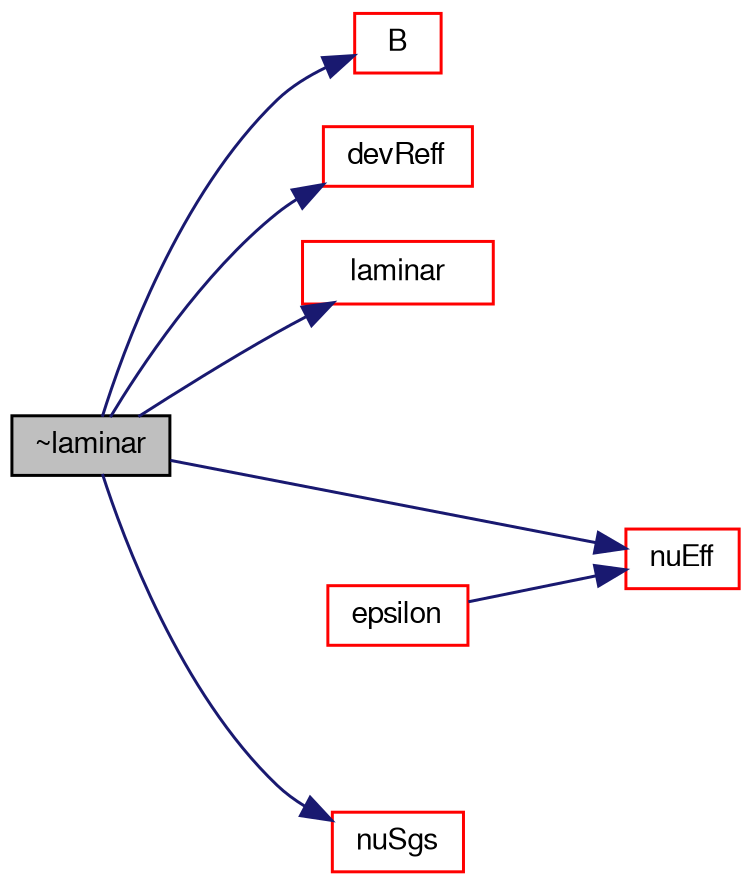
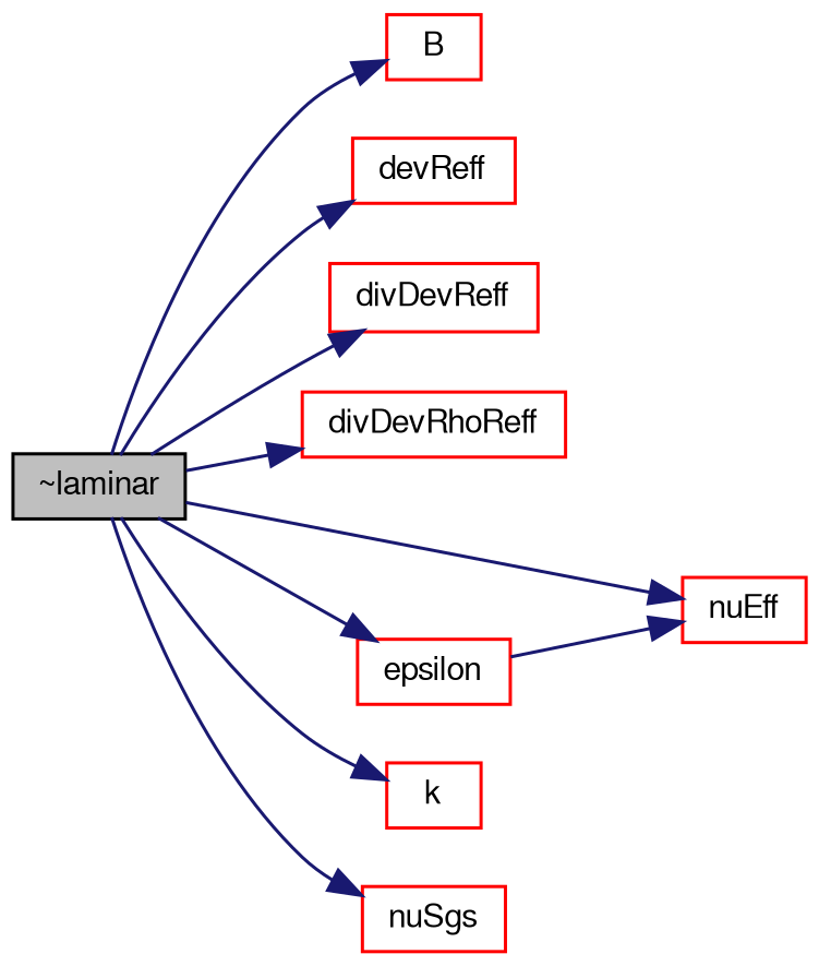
  digraph {
    rankdir=LR
    node [color=red fontname=FreeSans fontsize=10 shape=record]
    edge [color=midnightblue fontname=FreeSans fontsize=10 labelfontname=FreeSans labelfontsize=10 style=solid]
    n1 [color=black fillcolor=grey75 fontcolor=black height=0.2 label="~laminar" style=filled width=0.4]
    n2 [height=0.2 label=B width=0.4]
    n3 [height=0.2 label=devReff width=0.4]
-   n4 [height=0.2 label=laminar width=0.4]
+   n4 [height=0.2 label=divDevReff width=0.4]
+   n5 [height=0.2 label=divDevRhoReff width=0.4]
    n6 [height=0.2 label=nuEff width=0.4]
    n7 [height=0.2 label=epsilon width=0.4]
+   n8 [height=0.2 label=k width=0.4]
    n9 [height=0.2 label=nuSgs width=0.4]
    n1 -> n2
    n1 -> n3
    n1 -> n4
+   n1 -> n5
    n1 -> n6
+   n1 -> n7
+   n1 -> n8
    n1 -> n9
    n7 -> n6
  }
